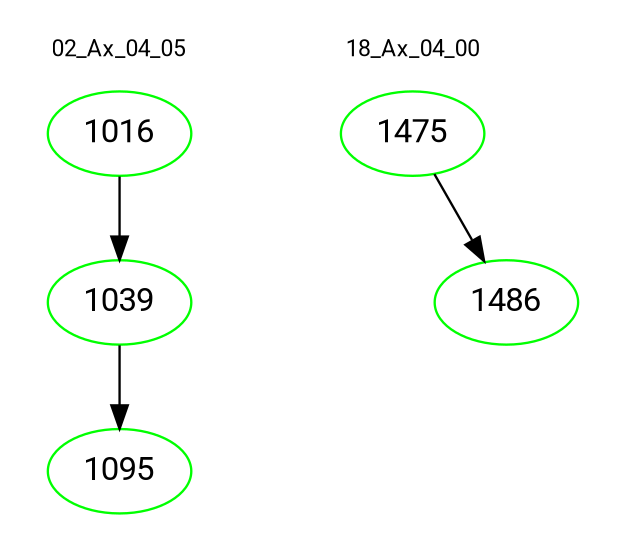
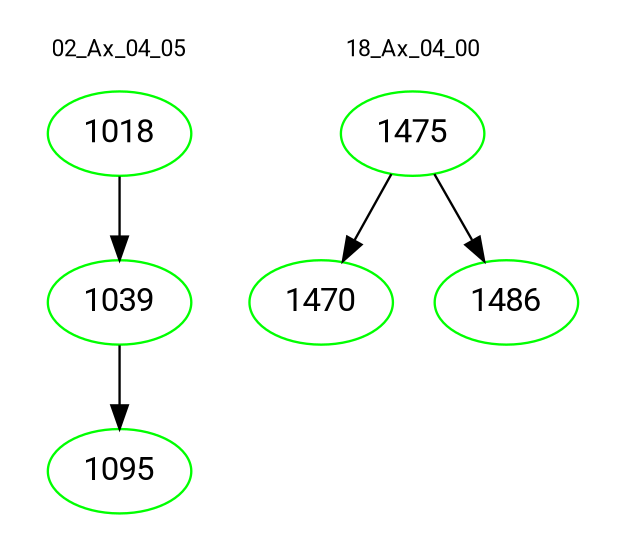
  digraph {
    fontname=Roboto
    node [color=green fontname=Roboto]
    edge [color=black fontname=Roboto]
    n1 [label=1039]
-   n2 [label=1016]
+   n2 [label=1018]
    n3 [label=1095]
    n4 [label=1475]
+   n5 [label=1470]
    n6 [label=1486]
    subgraph cluster_1 {
      color=white
      fontsize=10
      label="02_Ax_04_05"
      n1
      n2
      n3
    }
    subgraph cluster_2 {
      color=white
      fontsize=10
      label="18_Ax_04_00"
      n4
+     n5
      n6
    }
    n1 -> n3
    n2 -> n1
+   n4 -> n5
    n4 -> n6
  }
